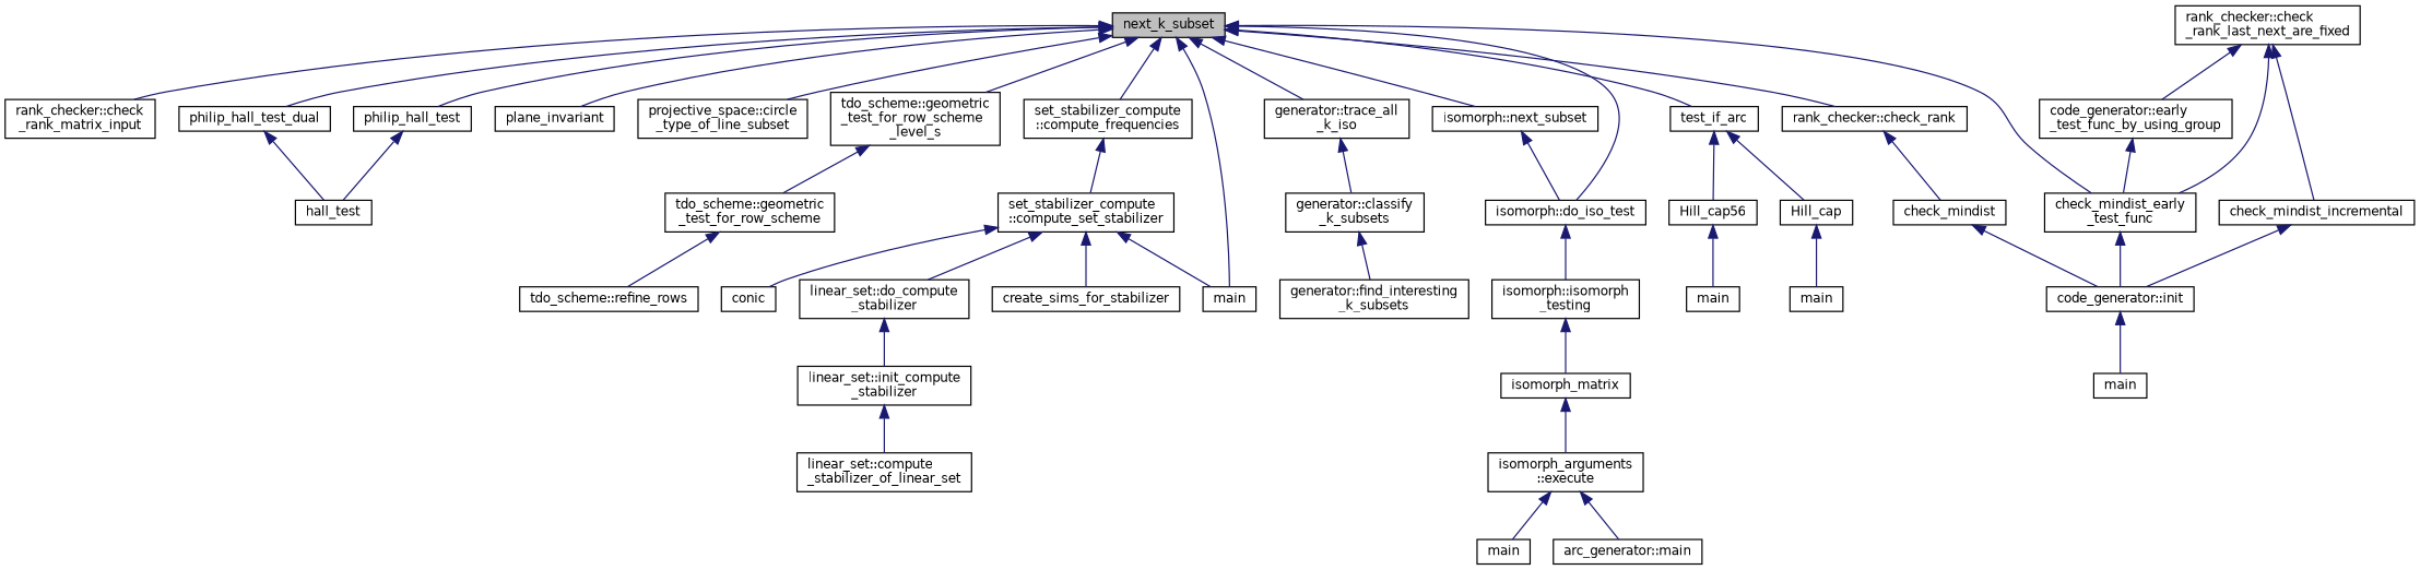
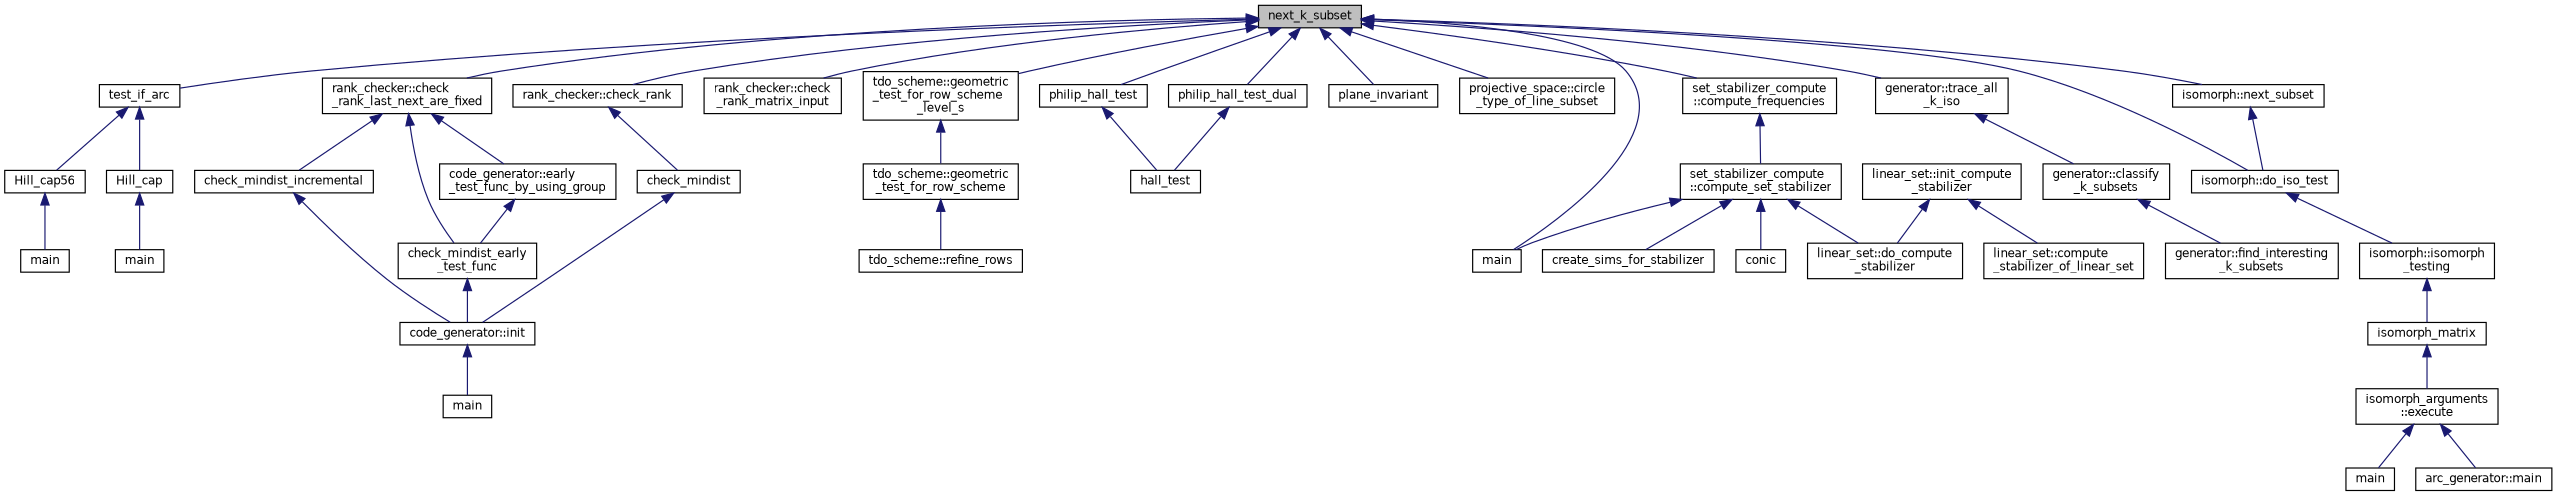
  digraph {
    rankdir=TB
    node [color=black fillcolor=white fontname=Helvetica fontsize=10 shape=record style=filled]
    edge [color=midnightblue dir=back fontname=Helvetica fontsize=10 labelfontname=Helvetica labelfontsize=10 style=solid]
    n1 [fillcolor=grey75 fontcolor=black height=0.2 label=next_k_subset width=0.4]
    n2 [height=0.2 label=main width=0.4]
    n3 [height=0.2 label=test_if_arc width=0.4]
    n4 [height=0.2 label="rank_checker::check_rank" width=0.4]
    n5 [height=0.2 label="rank_checker::check\l_rank_matrix_input" width=0.4]
    n6 [height=0.2 label="rank_checker::check\l_rank_last_next_are_fixed" width=0.4]
    n7 [height=0.2 label=philip_hall_test width=0.4]
    n8 [height=0.2 label=philip_hall_test_dual width=0.4]
    n9 [height=0.2 label=plane_invariant width=0.4]
    n10 [height=0.2 label="projective_space::circle\l_type_of_line_subset" width=0.4]
    n11 [height=0.2 label="tdo_scheme::geometric\l_test_for_row_scheme\l_level_s" width=0.4]
    n12 [height=0.2 label="set_stabilizer_compute\l::compute_frequencies" width=0.4]
    n13 [height=0.2 label="generator::trace_all\l_k_iso" width=0.4]
    n14 [height=0.2 label="isomorph::do_iso_test" width=0.4]
    n15 [height=0.2 label="isomorph::next_subset" width=0.4]
    n16 [height=0.2 label=Hill_cap width=0.4]
    n17 [height=0.2 label=Hill_cap56 width=0.4]
    n18 [height=0.2 label=check_mindist width=0.4]
    n19 [height=0.2 label="code_generator::early\l_test_func_by_using_group" width=0.4]
    n20 [height=0.2 label="check_mindist_early\l_test_func" width=0.4]
    n21 [height=0.2 label=check_mindist_incremental width=0.4]
    n22 [height=0.2 label=hall_test width=0.4]
    n23 [height=0.2 label="tdo_scheme::geometric\l_test_for_row_scheme" width=0.4]
    n24 [height=0.2 label="set_stabilizer_compute\l::compute_set_stabilizer" width=0.4]
    n25 [height=0.2 label="generator::classify\l_k_subsets" width=0.4]
    n26 [height=0.2 label="isomorph::isomorph\l_testing" width=0.4]
    n27 [height=0.2 label=main width=0.4]
    n28 [height=0.2 label=main width=0.4]
    n29 [height=0.2 label="code_generator::init" width=0.4]
    n30 [height=0.2 label=main width=0.4]
    n31 [height=0.2 label="tdo_scheme::refine_rows" width=0.4]
    n32 [height=0.2 label=conic width=0.4]
    n33 [height=0.2 label="linear_set::do_compute\l_stabilizer" width=0.4]
    n34 [height=0.2 label=create_sims_for_stabilizer width=0.4]
    n35 [height=0.2 label="linear_set::init_compute\l_stabilizer" width=0.4]
    n36 [height=0.2 label="linear_set::compute\l_stabilizer_of_linear_set" width=0.4]
    n37 [height=0.2 label="generator::find_interesting\l_k_subsets" width=0.4]
    n38 [height=0.2 label=isomorph_matrix width=0.4]
    n39 [height=0.2 label="isomorph_arguments\l::execute" width=0.4]
    n40 [height=0.2 label=main width=0.4]
    n41 [height=0.2 label="arc_generator::main" width=0.4]
    n1 -> n2
    n1 -> n3
    n1 -> n4
    n1 -> n5
-   n1 -> n20
+   n1 -> n6
    n1 -> n7
    n1 -> n8
    n1 -> n9
    n1 -> n10
    n1 -> n11
    n1 -> n12
    n1 -> n13
    n1 -> n14
    n1 -> n15
    n3 -> n16
    n3 -> n17
    n4 -> n18
    n6 -> n19
    n6 -> n20
    n6 -> n21
    n7 -> n22
    n8 -> n22
    n11 -> n23
    n12 -> n24
    n13 -> n25
    n14 -> n26
    n15 -> n14
    n16 -> n27
    n17 -> n28
    n18 -> n29
    n19 -> n20
    n20 -> n29
    n21 -> n29
    n23 -> n31
    n24 -> n2
    n24 -> n32
    n24 -> n33
    n24 -> n34
    n25 -> n37
    n26 -> n38
    n29 -> n30
-   n33 -> n35
+   n35 -> n33
    n35 -> n36
    n38 -> n39
    n39 -> n40
    n39 -> n41
  }
